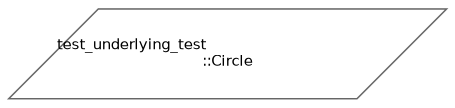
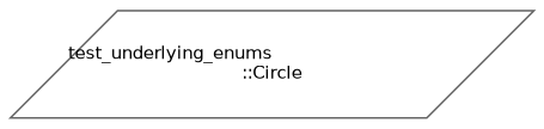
  digraph {
    rankdir=TB
-   n1 [color=grey40 fillcolor=white fontname=Helvetica fontsize=10 height=0.2 label="test_underlying_test\l::Circle" shape=parallelogram style=filled width=0.4]
+   n1 [color=grey40 fillcolor=white fontname=Helvetica fontsize=10 height=0.2 label="test_underlying_enums\l::Circle" shape=parallelogram style=filled width=0.4]
  }
